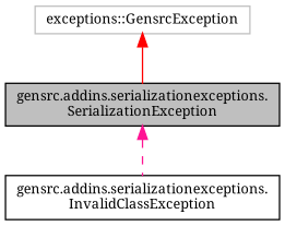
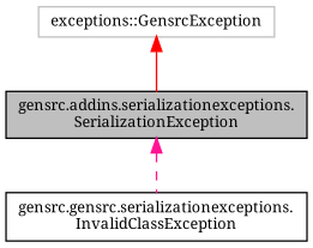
  digraph {
    fontname="Noto Serif"
    node [color=black fillcolor=white fontname="Noto Serif" fontsize=10 shape=record style=filled]
    edge [dir=back fontname="Noto Serif" fontsize=10 labelfontname=Helvetica labelfontsize=10]
    n1 [fillcolor=grey75 fontcolor=black height=0.2 label="gensrc.addins.serializationexceptions.\lSerializationException" width=0.4]
-   n2 [height=0.2 label="gensrc.addins.serializationexceptions.\lInvalidClassException" width=0.4]
+   n2 [height=0.2 label="gensrc.gensrc.serializationexceptions.\lInvalidClassException" width=0.4]
    n3 [color=grey75 height=0.2 label="exceptions::GensrcException" width=0.4]
    n1 -> n2 [color=deeppink style=dashed]
    n3 -> n1 [color=red style=solid]
  }
